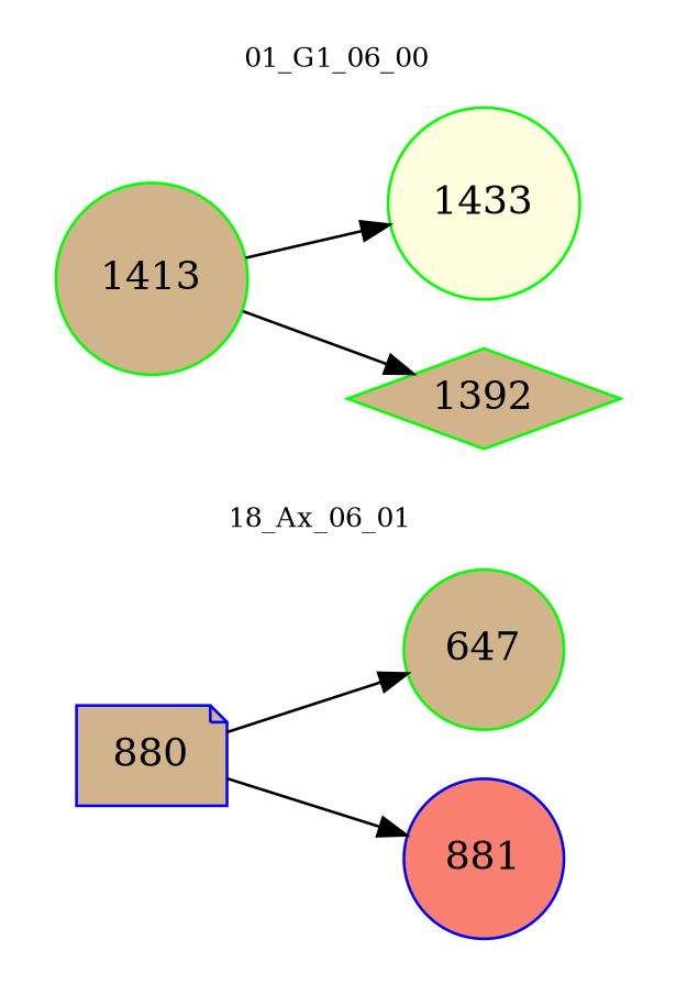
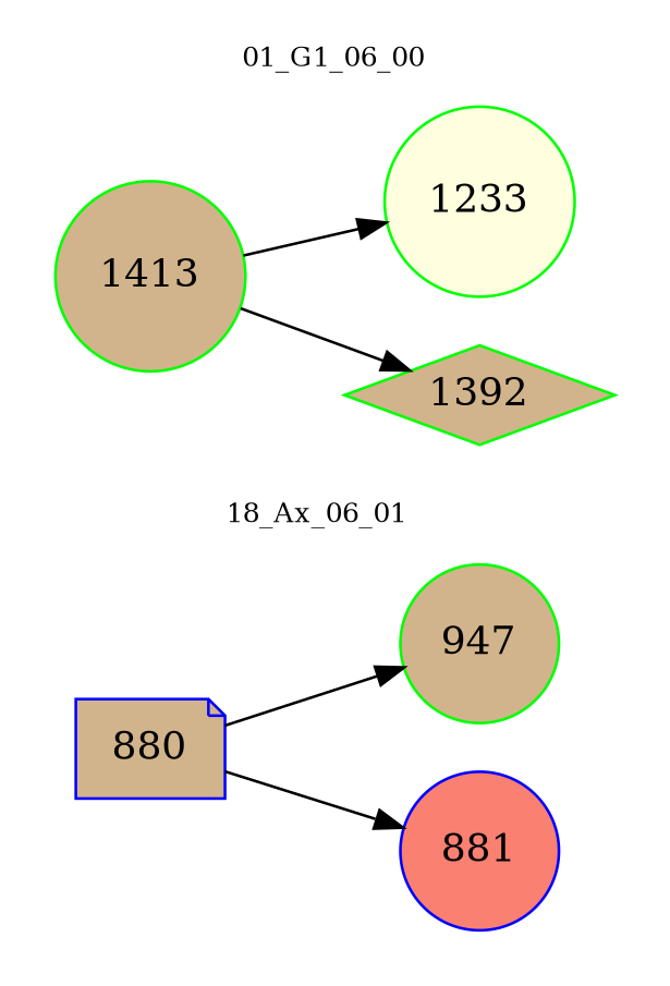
  digraph {
    rankdir=LR
    node [color=green fillcolor=tan shape=circle style=filled]
    edge [color=black]
    n1 [color=blue label=880 shape=note]
    n2 [color=blue fillcolor=salmon label=881]
-   n3 [label=647]
+   n3 [label=947]
    n4 [label=1413]
    n5 [label=1392 shape=diamond]
-   n6 [fillcolor=lightyellow label=1433]
+   n6 [fillcolor=lightyellow label=1233]
    subgraph cluster_1 {
      color=white
      fontsize=10
      label="18_Ax_06_01"
      n1
      n2
      n3
    }
    subgraph cluster_2 {
      color=white
      fontsize=10
      label="01_G1_06_00"
      n4
      n5
      n6
    }
    n1 -> n2
    n1 -> n3
    n4 -> n5
    n4 -> n6
  }
